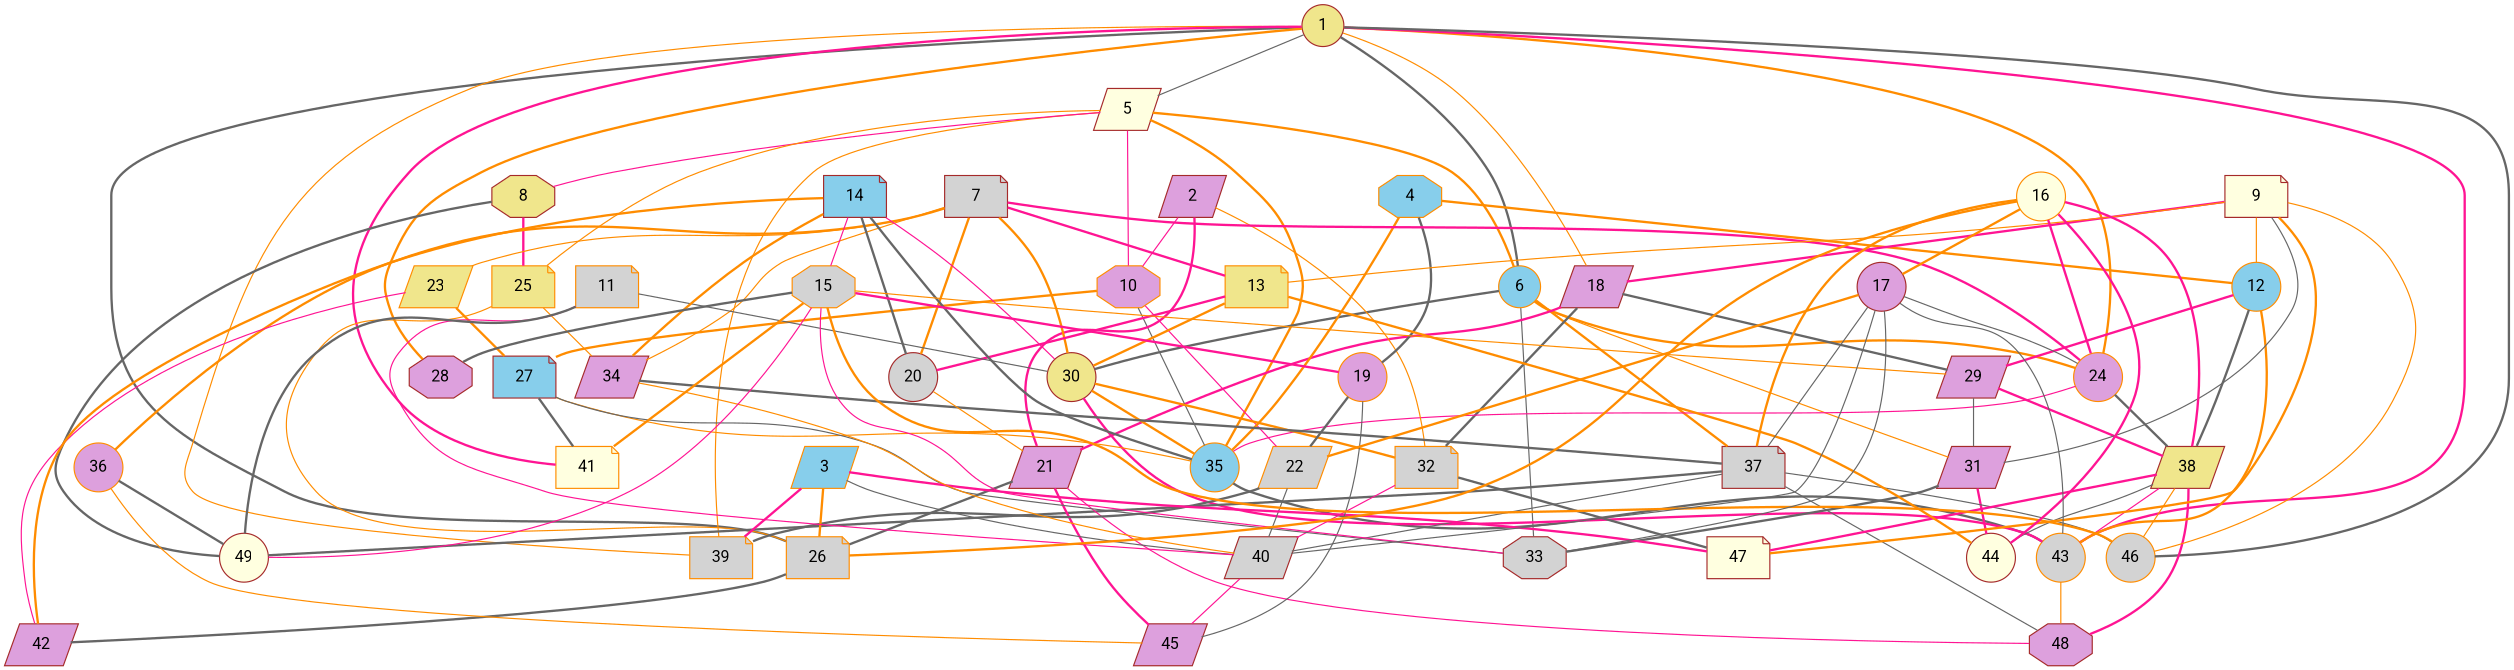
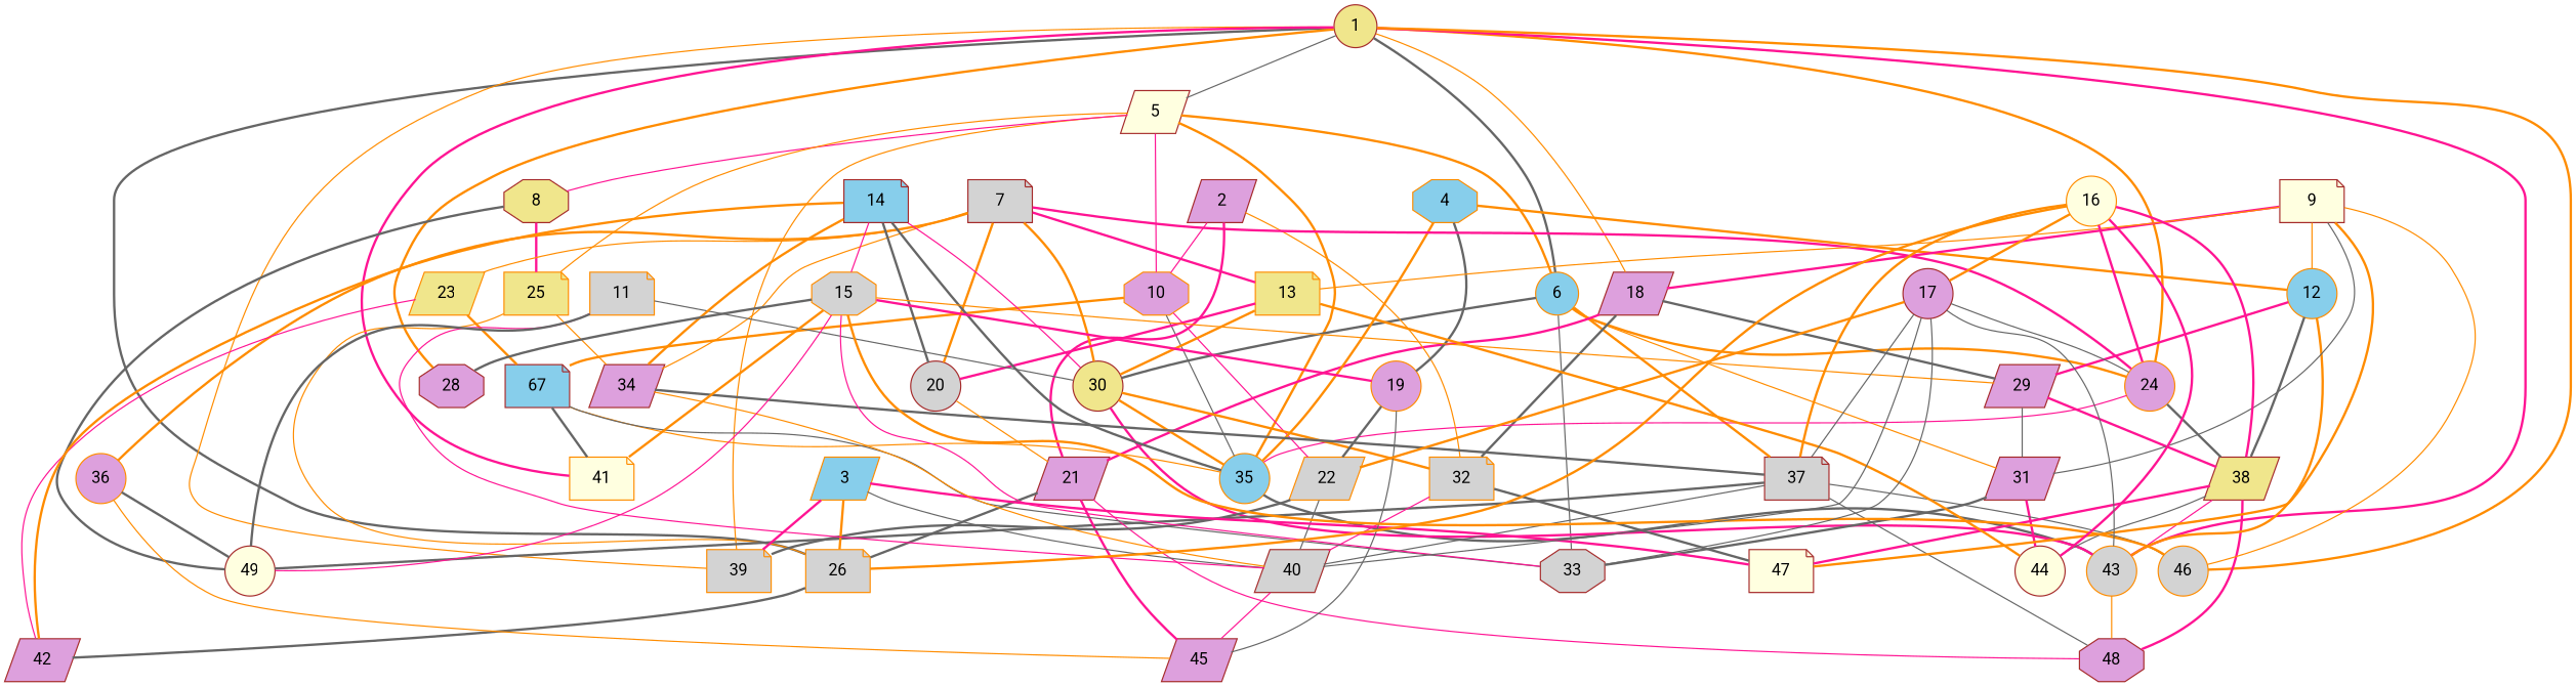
  graph {
    fontname=Roboto
    node [color=brown fillcolor=plum fontname=Roboto shape=circle style=filled]
    edge [color=darkorange fontname=Roboto style=bold weight=1.0]
    1 [fillcolor=khaki]
    5 [fillcolor=lightyellow shape=parallelogram]
    6 [color=darkorange fillcolor=skyblue]
    18 [shape=parallelogram]
    24 [color=darkorange]
    26 [color=darkorange fillcolor=lightgrey shape=note]
    28 [shape=octagon]
    39 [color=darkorange fillcolor=lightgrey shape=note]
    41 [color=darkorange fillcolor=lightyellow shape=note]
    43 [color=darkorange fillcolor=lightgrey]
    46 [color=darkorange fillcolor=lightgrey]
    10 [color=darkorange shape=octagon]
    35 [color=darkorange fillcolor=skyblue]
    8 [fillcolor=khaki shape=octagon]
    25 [color=darkorange fillcolor=khaki shape=note]
    30 [fillcolor=khaki]
    31 [shape=parallelogram]
    33 [fillcolor=lightgrey shape=octagon]
    37 [fillcolor=lightgrey shape=note]
    21 [shape=parallelogram]
    32 [color=darkorange fillcolor=lightgrey shape=note]
    29 [shape=parallelogram]
    38 [fillcolor=khaki shape=parallelogram]
    42 [shape=parallelogram]
    48 [shape=octagon]
    2 [shape=parallelogram]
    22 [color=darkorange fillcolor=lightgrey shape=parallelogram]
-   27 [fillcolor=skyblue shape=note]
+   27 [fillcolor=skyblue shape=note label=67]
    45 [shape=parallelogram]
    40 [fillcolor=lightgrey shape=parallelogram]
    47 [fillcolor=lightyellow shape=note]
    3 [color=darkorange fillcolor=skyblue shape=parallelogram]
    4 [color=darkorange fillcolor=skyblue shape=octagon]
    12 [color=darkorange fillcolor=skyblue]
    19 [color=darkorange]
    49 [fillcolor=lightyellow]
    34 [shape=parallelogram]
    44 [fillcolor=lightyellow]
    7 [fillcolor=lightgrey shape=note]
    13 [color=darkorange fillcolor=khaki shape=note]
    20 [fillcolor=lightgrey]
    23 [color=darkorange fillcolor=khaki shape=parallelogram]
    36 [color=darkorange]
    9 [fillcolor=lightyellow shape=note]
    11 [color=darkorange fillcolor=lightgrey shape=note]
    14 [fillcolor=skyblue shape=note]
    15 [color=darkorange fillcolor=lightgrey shape=octagon]
    16 [color=darkorange fillcolor=lightyellow]
    17
    1 -- 5 [color=gray40 style=solid]
    1 -- 6 [color=gray40]
    1 -- 18 [style=solid weight=2.0]
    1 -- 24
    1 -- 26 [color=gray40]
    1 -- 28 [weight=2.0]
    1 -- 39 [style=solid]
    1 -- 41 [color=deeppink]
    1 -- 43 [color=deeppink]
-   1 -- 46 [color=gray40]
+   1 -- 46
    5 -- 6
    5 -- 39 [style=solid]
    5 -- 10 [color=deeppink style=solid]
    5 -- 35
    5 -- 8 [color=deeppink style=solid]
    5 -- 25 [style=solid]
    6 -- 24 [weight=2.0]
    6 -- 30 [color=gray40]
    6 -- 31 [style=solid]
    6 -- 33 [color=gray40 style=solid]
    6 -- 37
    18 -- 21 [color=deeppink]
    18 -- 32 [color=gray40]
    18 -- 29 [color=gray40 weight=2.0]
    24 -- 35 [color=deeppink style=solid weight=2.0]
    24 -- 38 [color=gray40]
    26 -- 42 [color=gray40]
    43 -- 48 [style=solid]
    10 -- 35 [color=gray40 style=solid]
    10 -- 22 [color=deeppink style=solid]
    10 -- 27
    35 -- 43 [color=gray40]
    8 -- 25 [color=deeppink]
    8 -- 49 [color=gray40]
    25 -- 26 [style=solid]
    25 -- 34 [style=solid weight=2.0]
    30 -- 43 [color=deeppink]
    30 -- 35
    30 -- 32
    31 -- 33 [color=gray40]
    31 -- 44 [color=deeppink]
    37 -- 46 [color=gray40 style=solid]
    37 -- 48 [color=gray40 style=solid]
    37 -- 40 [color=gray40 style=solid]
    37 -- 49 [color=gray40]
    21 -- 26 [color=gray40]
    21 -- 48 [color=deeppink style=solid]
    21 -- 45 [color=deeppink]
    32 -- 40 [color=deeppink style=solid]
    32 -- 47 [color=gray40]
    29 -- 31 [color=gray40 style=solid]
    29 -- 38 [color=deeppink]
    38 -- 43 [color=deeppink style=solid]
-   38 -- 46 [style=solid]
    38 -- 48 [color=deeppink weight=2.0]
    38 -- 47 [color=deeppink]
    38 -- 44 [color=gray40 style=solid]
    2 -- 10 [color=deeppink style=solid]
    2 -- 21 [color=deeppink]
    2 -- 32 [style=solid]
    22 -- 39 [color=gray40]
    22 -- 40 [color=gray40 style=solid]
    27 -- 41 [color=gray40]
    27 -- 35 [style=solid]
    27 -- 33 [color=gray40 style=solid]
    40 -- 45 [color=deeppink style=solid]
    3 -- 26
    3 -- 39 [color=deeppink]
    3 -- 40 [color=gray40 style=solid]
    3 -- 47 [color=deeppink]
    4 -- 35 [weight=2.0]
    4 -- 12
    4 -- 19 [color=gray40]
    12 -- 43
    12 -- 29 [color=deeppink]
    12 -- 38 [color=gray40]
    19 -- 22 [color=gray40]
    19 -- 45 [color=gray40 style=solid]
    34 -- 37 [color=gray40]
    34 -- 40 [style=solid]
    7 -- 24 [color=deeppink]
    7 -- 30
    7 -- 34 [style=solid]
    7 -- 13 [color=deeppink]
    7 -- 20
    7 -- 23 [style=solid]
    7 -- 36
    13 -- 30
    13 -- 44
    13 -- 20 [color=deeppink]
    20 -- 21 [style=solid]
    23 -- 42 [color=deeppink style=solid]
    23 -- 27
    36 -- 45 [style=solid]
    36 -- 49 [color=gray40]
    9 -- 18 [color=deeppink]
    9 -- 46 [style=solid]
    9 -- 31 [color=gray40 style=solid]
    9 -- 47
    9 -- 12 [style=solid weight=2.0]
    9 -- 13 [style=solid]
    11 -- 30 [color=gray40 style=solid]
    11 -- 40 [color=deeppink style=solid]
    11 -- 49 [color=gray40]
    14 -- 35 [color=gray40]
    14 -- 30 [color=deeppink style=solid]
    14 -- 42
    14 -- 34
    14 -- 20 [color=gray40]
    14 -- 15 [color=deeppink style=solid]
    15 -- 28 [color=gray40]
    15 -- 41 [weight=2.0]
    15 -- 46
    15 -- 33 [color=deeppink style=solid]
    15 -- 29 [style=solid]
    15 -- 19 [color=deeppink]
    15 -- 49 [color=deeppink style=solid]
    16 -- 24 [color=deeppink]
    16 -- 26
    16 -- 37
    16 -- 38 [color=deeppink]
    16 -- 44 [color=deeppink weight=2.0]
    16 -- 17
    17 -- 24 [color=gray40 style=solid]
    17 -- 43 [color=gray40 style=solid]
    17 -- 33 [color=gray40 style=solid]
    17 -- 37 [color=gray40 style=solid weight=2.0]
    17 -- 22
    17 -- 40 [color=gray40 style=solid]
  }
